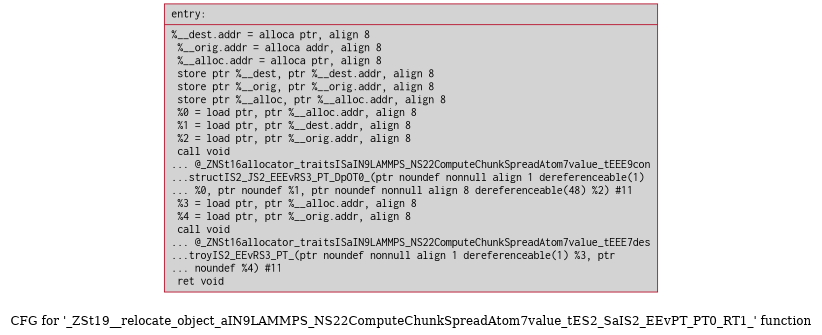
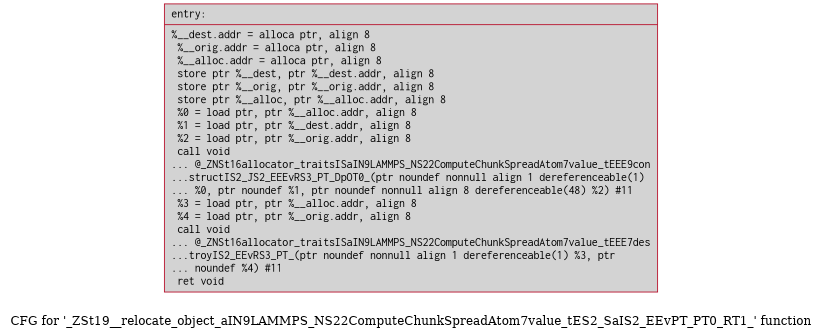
  digraph {
    label="CFG for '_ZSt19__relocate_object_aIN9LAMMPS_NS22ComputeChunkSpreadAtom7value_tES2_SaIS2_EEvPT_PT0_RT1_' function"
-   n1 [color="#b70d28ff" fillcolor=lightgrey fontname=Courier label="{entry:\l|  %__dest.addr = alloca ptr, align 8\l  %__orig.addr = alloca addr, align 8\l  %__alloc.addr = alloca ptr, align 8\l  store ptr %__dest, ptr %__dest.addr, align 8\l  store ptr %__orig, ptr %__orig.addr, align 8\l  store ptr %__alloc, ptr %__alloc.addr, align 8\l  %0 = load ptr, ptr %__alloc.addr, align 8\l  %1 = load ptr, ptr %__dest.addr, align 8\l  %2 = load ptr, ptr %__orig.addr, align 8\l  call void\l... @_ZNSt16allocator_traitsISaIN9LAMMPS_NS22ComputeChunkSpreadAtom7value_tEEE9con\l...structIS2_JS2_EEEvRS3_PT_DpOT0_(ptr noundef nonnull align 1 dereferenceable(1)\l... %0, ptr noundef %1, ptr noundef nonnull align 8 dereferenceable(48) %2) #11\l  %3 = load ptr, ptr %__alloc.addr, align 8\l  %4 = load ptr, ptr %__orig.addr, align 8\l  call void\l... @_ZNSt16allocator_traitsISaIN9LAMMPS_NS22ComputeChunkSpreadAtom7value_tEEE7des\l...troyIS2_EEvRS3_PT_(ptr noundef nonnull align 1 dereferenceable(1) %3, ptr\l... noundef %4) #11\l  ret void\l}" shape=record style=filled]
+   n1 [color="#b70d28ff" fillcolor=lightgrey fontname=Courier label="{entry:\l|  %__dest.addr = alloca ptr, align 8\l  %__orig.addr = alloca ptr, align 8\l  %__alloc.addr = alloca ptr, align 8\l  store ptr %__dest, ptr %__dest.addr, align 8\l  store ptr %__orig, ptr %__orig.addr, align 8\l  store ptr %__alloc, ptr %__alloc.addr, align 8\l  %0 = load ptr, ptr %__alloc.addr, align 8\l  %1 = load ptr, ptr %__dest.addr, align 8\l  %2 = load ptr, ptr %__orig.addr, align 8\l  call void\l... @_ZNSt16allocator_traitsISaIN9LAMMPS_NS22ComputeChunkSpreadAtom7value_tEEE9con\l...structIS2_JS2_EEEvRS3_PT_DpOT0_(ptr noundef nonnull align 1 dereferenceable(1)\l... %0, ptr noundef %1, ptr noundef nonnull align 8 dereferenceable(48) %2) #11\l  %3 = load ptr, ptr %__alloc.addr, align 8\l  %4 = load ptr, ptr %__orig.addr, align 8\l  call void\l... @_ZNSt16allocator_traitsISaIN9LAMMPS_NS22ComputeChunkSpreadAtom7value_tEEE7des\l...troyIS2_EEvRS3_PT_(ptr noundef nonnull align 1 dereferenceable(1) %3, ptr\l... noundef %4) #11\l  ret void\l}" shape=record style=filled]
  }
